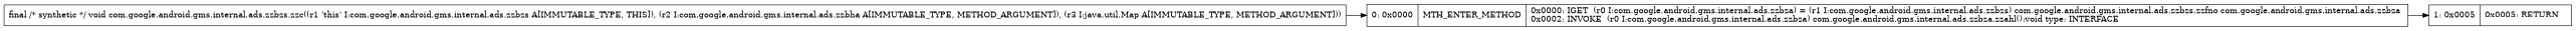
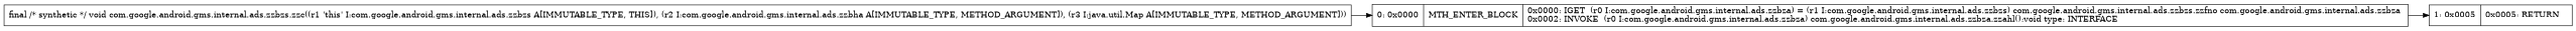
  digraph {
    rankdir=LR
    node [shape=record]
-   n1 [label="{0\:\ 0x0000|MTH_ENTER_METHOD\l|0x0000: IGET  (r0 I:com.google.android.gms.internal.ads.zzbza) = (r1 I:com.google.android.gms.internal.ads.zzbzs) com.google.android.gms.internal.ads.zzbzs.zzfno com.google.android.gms.internal.ads.zzbza \l0x0002: INVOKE  (r0 I:com.google.android.gms.internal.ads.zzbza) com.google.android.gms.internal.ads.zzbza.zzahl():void type: INTERFACE \l}"]
+   n1 [label="{0\:\ 0x0000|MTH_ENTER_BLOCK\l|0x0000: IGET  (r0 I:com.google.android.gms.internal.ads.zzbza) = (r1 I:com.google.android.gms.internal.ads.zzbzs) com.google.android.gms.internal.ads.zzbzs.zzfno com.google.android.gms.internal.ads.zzbza \l0x0002: INVOKE  (r0 I:com.google.android.gms.internal.ads.zzbza) com.google.android.gms.internal.ads.zzbza.zzahl():void type: INTERFACE \l}"]
    n2 [label="{1\:\ 0x0005|0x0005: RETURN   \l}"]
    n3 [label="{final \/* synthetic *\/ void com.google.android.gms.internal.ads.zzbzs.zzc((r1 'this' I:com.google.android.gms.internal.ads.zzbzs A[IMMUTABLE_TYPE, THIS]), (r2 I:com.google.android.gms.internal.ads.zzbha A[IMMUTABLE_TYPE, METHOD_ARGUMENT]), (r3 I:java.util.Map A[IMMUTABLE_TYPE, METHOD_ARGUMENT])) }"]
    n1 -> n2
    n3 -> n1
  }
